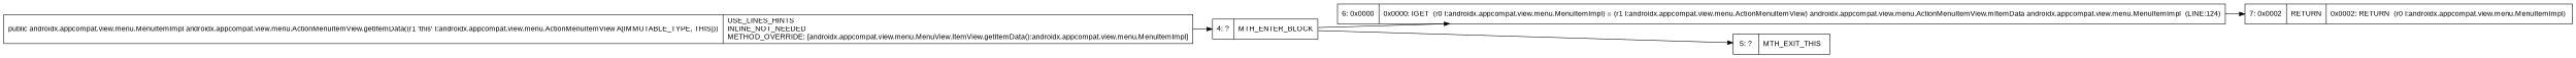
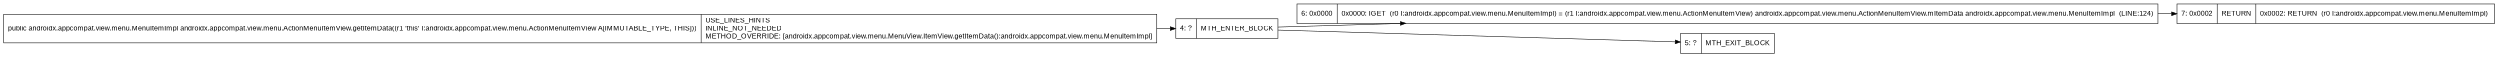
  digraph {
    fontname="Liberation Sans"
    rankdir=LR
    node [fontname="Liberation Sans" shape=record]
    edge [fontname="Liberation Sans"]
    n1 [label="{4\:\ ?|MTH_ENTER_BLOCK\l}"]
    n2 [label="{6\:\ 0x0000|0x0000: IGET  (r0 I:androidx.appcompat.view.menu.MenuItemImpl) = (r1 I:androidx.appcompat.view.menu.ActionMenuItemView) androidx.appcompat.view.menu.ActionMenuItemView.mItemData androidx.appcompat.view.menu.MenuItemImpl  (LINE:124)\l}"]
-   n3 [label="{5\:\ ?|MTH_EXIT_THIS\l}"]
+   n3 [label="{5\:\ ?|MTH_EXIT_BLOCK\l}"]
    n4 [label="{7\:\ 0x0002|RETURN\l|0x0002: RETURN  (r0 I:androidx.appcompat.view.menu.MenuItemImpl) \l}"]
    n5 [label="{public androidx.appcompat.view.menu.MenuItemImpl androidx.appcompat.view.menu.ActionMenuItemView.getItemData((r1 'this' I:androidx.appcompat.view.menu.ActionMenuItemView A[IMMUTABLE_TYPE, THIS]))  | USE_LINES_HINTS\lINLINE_NOT_NEEDED\lMETHOD_OVERRIDE: [androidx.appcompat.view.menu.MenuView.ItemView.getItemData():androidx.appcompat.view.menu.MenuItemImpl]\l}"]
    n1 -> n2
    n1 -> n3
    n2 -> n4
    n5 -> n1
  }
